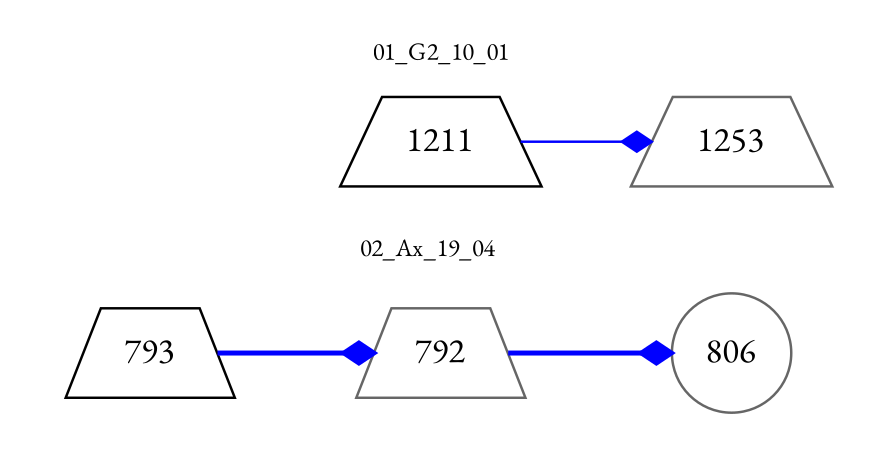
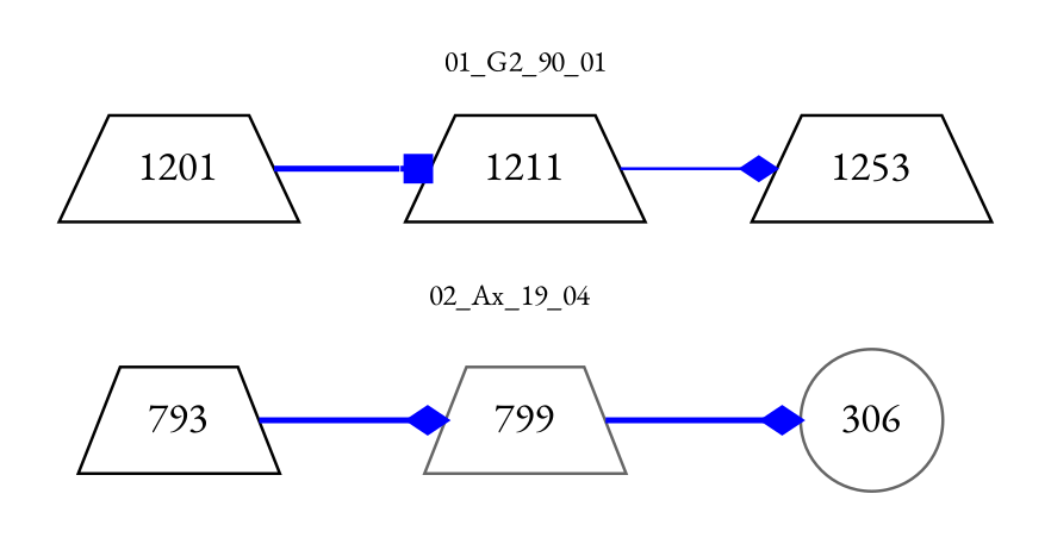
  digraph {
    fontname="EB Garamond"
    rankdir=LR
    node [color=black fontname="EB Garamond" shape=trapezium]
    edge [arrowhead=diamond color=blue fontname="EB Garamond" style=bold]
    n1 [label=793]
-   n2 [color=gray40 label=792]
-   n3 [color=gray40 label=806 shape=circle]
+   n2 [color=gray40 label=799]
+   n3 [color=gray40 label=306 shape=circle]
+   n4 [label=1201]
    n5 [label=1211]
-   n6 [color=gray40 label=1253]
+   n6 [label=1253]
    subgraph cluster_1 {
      color=white
      fontsize=10
      label="02_Ax_19_04"
      n1
      n2
      n3
    }
    subgraph cluster_2 {
      color=white
      fontsize=10
-     label="01_G2_10_01"
+     label="01_G2_90_01"
+     n4
      n5
      n6
    }
    n1 -> n2
    n2 -> n3
+   n4 -> n5 [arrowhead=box]
    n5 -> n6 [style=solid]
  }
